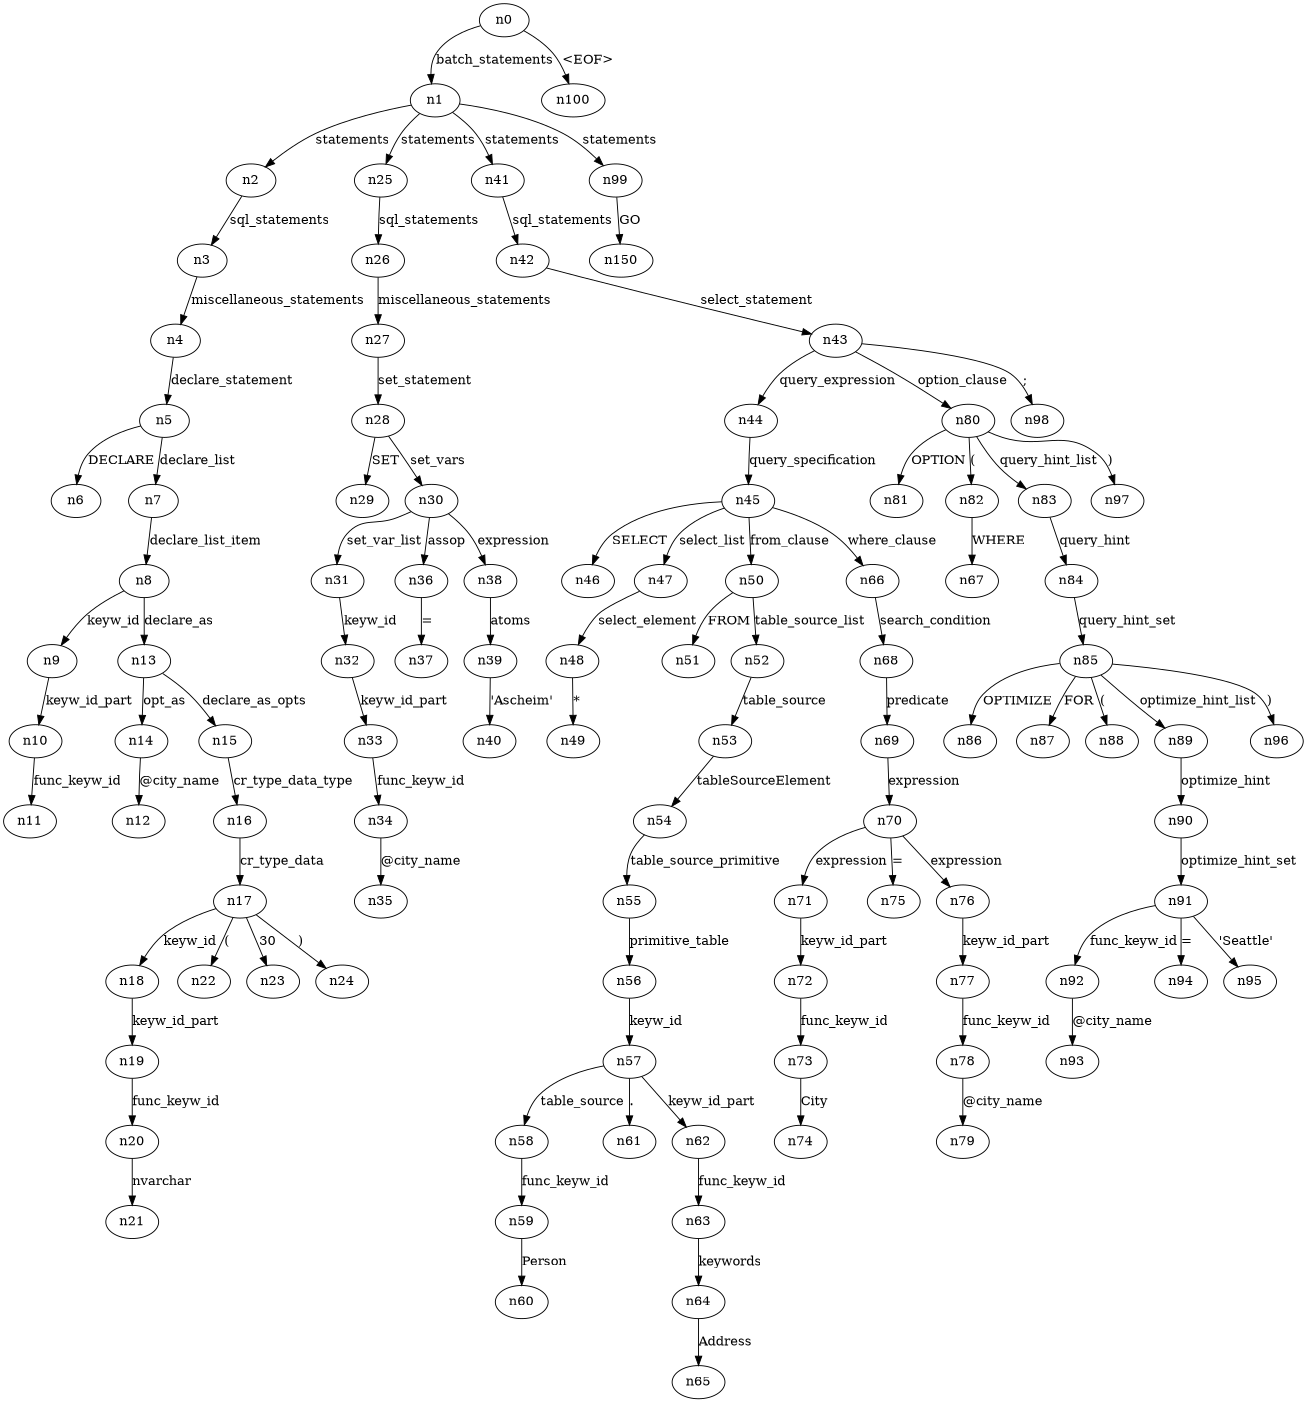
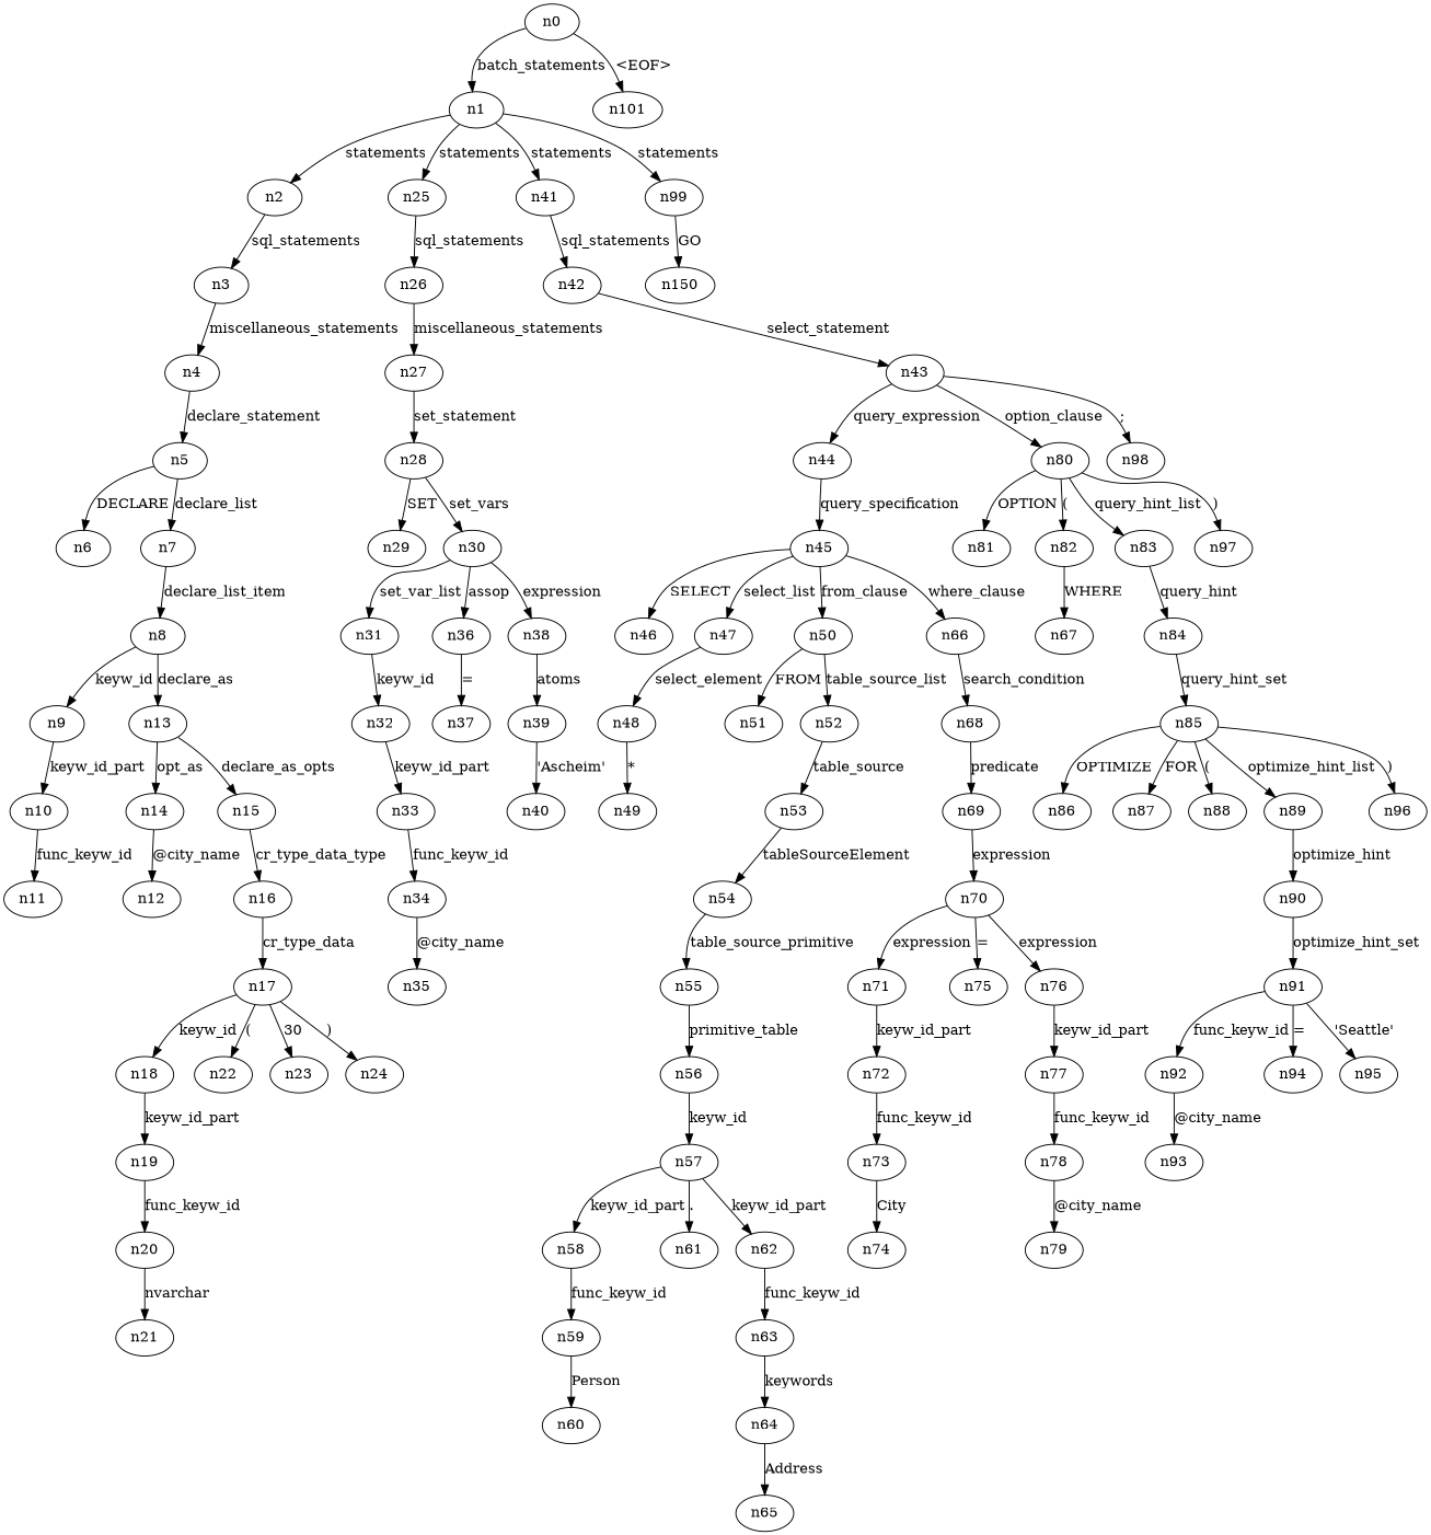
  digraph {
    n0
    n1
-   n101 [label=n100]
+   n101
    n2
    n25
    n41
    n99
    n3
    n26
    n42
    n100 [label=n150]
    n4
    n5
    n6
    n7
    n8
    n9
    n13
    n10
    n14
    n15
    n11
    n12
    n16
    n17
    n18
    n22
    n23
    n24
    n19
    n20
    n21
    n27
    n28
    n29
    n30
    n31
    n36
    n38
    n32
    n37
    n39
    n33
    n34
    n35
    n40
    n43
    n44
    n80
    n98
    n45
    n81
    n82
    n83
    n97
    n46
    n47
    n50
    n66
    n48
    n51
    n52
    n68
    n49
    n53
    n54
    n55
    n56
    n57
    n58
    n61
    n62
    n59
    n63
    n60
    n64
    n65
    n69
    n70
    n71
    n75
    n76
    n72
    n77
    n73
    n74
    n78
    n79
    n67
    n84
    n85
    n86
    n87
    n88
    n89
    n96
    n90
    n91
    n92
    n94
    n95
    n93
    n0 -> n1 [label=batch_statements]
    n0 -> n101 [label="<EOF>"]
    n1 -> n2 [label=statements]
    n1 -> n25 [label=statements]
    n1 -> n41 [label=statements]
    n1 -> n99 [label=statements]
    n2 -> n3 [label=sql_statements]
    n25 -> n26 [label=sql_statements]
    n41 -> n42 [label=sql_statements]
    n99 -> n100 [label=GO]
    n3 -> n4 [label=miscellaneous_statements]
    n26 -> n27 [label=miscellaneous_statements]
    n42 -> n43 [label=select_statement]
    n4 -> n5 [label=declare_statement]
    n5 -> n6 [label=DECLARE]
    n5 -> n7 [label=declare_list]
    n7 -> n8 [label=declare_list_item]
    n8 -> n9 [label=keyw_id]
    n8 -> n13 [label=declare_as]
    n9 -> n10 [label=keyw_id_part]
    n13 -> n14 [label=opt_as]
    n13 -> n15 [label=declare_as_opts]
    n10 -> n11 [label=func_keyw_id]
    n14 -> n12 [label="@city_name"]
    n15 -> n16 [label=cr_type_data_type]
    n16 -> n17 [label=cr_type_data]
    n17 -> n18 [label=keyw_id]
    n17 -> n22 [label="("]
    n17 -> n23 [label=30]
    n17 -> n24 [label=")"]
    n18 -> n19 [label=keyw_id_part]
    n19 -> n20 [label=func_keyw_id]
    n20 -> n21 [label=nvarchar]
    n27 -> n28 [label=set_statement]
    n28 -> n29 [label=SET]
    n28 -> n30 [label=set_vars]
    n30 -> n31 [label=set_var_list]
    n30 -> n36 [label=assop]
    n30 -> n38 [label=expression]
    n31 -> n32 [label=keyw_id]
    n36 -> n37 [label="="]
    n38 -> n39 [label=atoms]
    n32 -> n33 [label=keyw_id_part]
    n39 -> n40 [label="'Ascheim'"]
    n33 -> n34 [label=func_keyw_id]
    n34 -> n35 [label="@city_name"]
    n43 -> n44 [label=query_expression]
    n43 -> n80 [label=option_clause]
    n43 -> n98 [label=";"]
    n44 -> n45 [label=query_specification]
    n80 -> n81 [label=OPTION]
    n80 -> n82 [label="("]
    n80 -> n83 [label=query_hint_list]
    n80 -> n97 [label=")"]
    n45 -> n46 [label=SELECT]
    n45 -> n47 [label=select_list]
    n45 -> n50 [label=from_clause]
    n45 -> n66 [label=where_clause]
    n82 -> n67 [label=WHERE]
    n83 -> n84 [label=query_hint]
    n47 -> n48 [label=select_element]
    n50 -> n51 [label=FROM]
    n50 -> n52 [label=table_source_list]
    n66 -> n68 [label=search_condition]
    n48 -> n49 [label="*"]
    n52 -> n53 [label=table_source]
    n68 -> n69 [label=predicate]
    n53 -> n54 [label=tableSourceElement]
    n54 -> n55 [label=table_source_primitive]
    n55 -> n56 [label=primitive_table]
    n56 -> n57 [label=keyw_id]
-   n57 -> n58 [label=table_source]
+   n57 -> n58 [label=keyw_id_part]
    n57 -> n61 [label="."]
    n57 -> n62 [label=keyw_id_part]
    n58 -> n59 [label=func_keyw_id]
    n62 -> n63 [label=func_keyw_id]
    n59 -> n60 [label=Person]
    n63 -> n64 [label=keywords]
    n64 -> n65 [label=Address]
    n69 -> n70 [label=expression]
    n70 -> n71 [label=expression]
    n70 -> n75 [label="="]
    n70 -> n76 [label=expression]
    n71 -> n72 [label=keyw_id_part]
    n76 -> n77 [label=keyw_id_part]
    n72 -> n73 [label=func_keyw_id]
    n77 -> n78 [label=func_keyw_id]
    n73 -> n74 [label=City]
    n78 -> n79 [label="@city_name"]
    n84 -> n85 [label=query_hint_set]
    n85 -> n86 [label=OPTIMIZE]
    n85 -> n87 [label=FOR]
    n85 -> n88 [label="("]
    n85 -> n89 [label=optimize_hint_list]
    n85 -> n96 [label=")"]
    n89 -> n90 [label=optimize_hint]
    n90 -> n91 [label=optimize_hint_set]
    n91 -> n92 [label=func_keyw_id]
    n91 -> n94 [label="="]
    n91 -> n95 [label="'Seattle'"]
    n92 -> n93 [label="@city_name"]
  }
